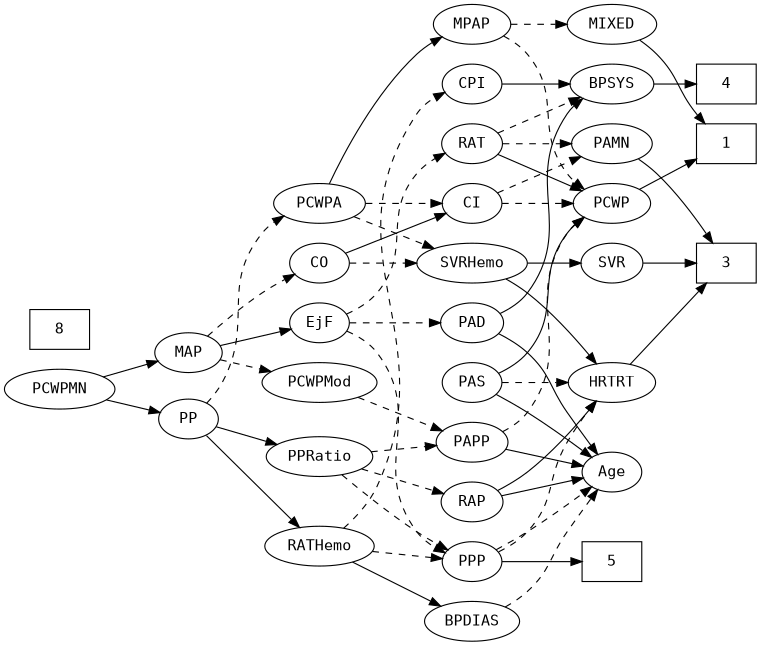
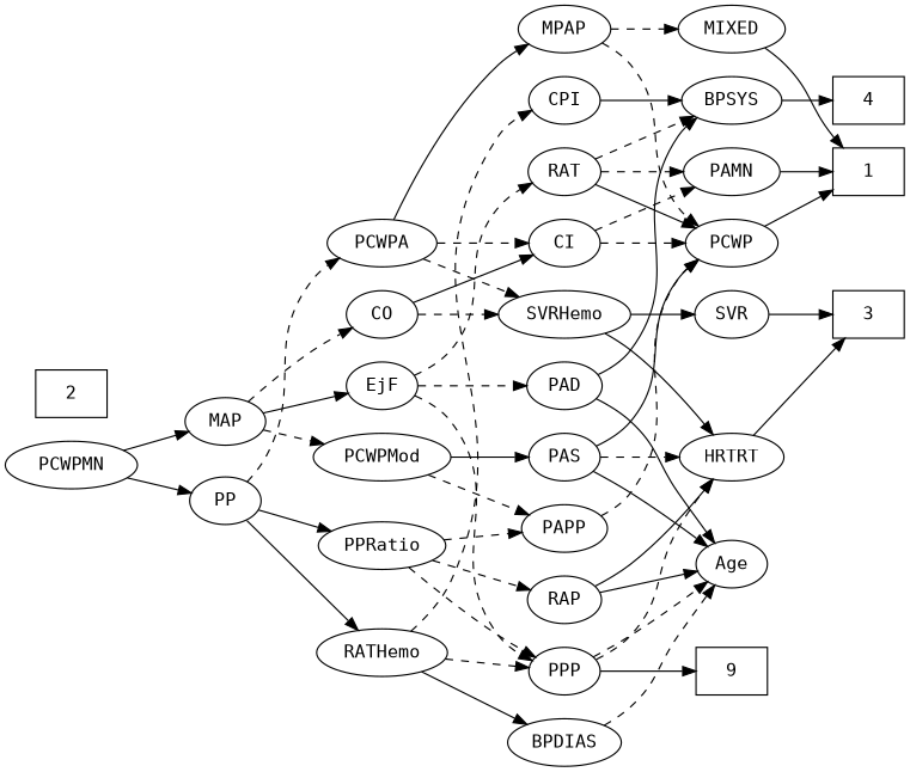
  strict digraph {
    fontname="DejaVu Sans Mono"
    rankdir=LR
    node [fontname="DejaVu Sans Mono"]
    edge [fontname="DejaVu Sans Mono" style=solid]
    1 [height=0.5 shape=box width=0.75]
-   2 [height=0.5 shape=box width=0.75 label=8]
+   2 [height=0.5 shape=box width=0.75]
    3 [height=0.5 shape=box width=0.75]
    4 [height=0.5 shape=box width=0.75]
-   5 [height=0.5 shape=box width=0.75]
+   5 [height=0.5 shape=box width=0.75 label=9]
    Age [height=0.5 width=0.75]
    EjF [height=0.5 width=0.75]
    PAD [height=0.5 width=0.79437]
    RAT [height=0.5 width=0.75827]
    PPP [height=0.5 width=0.75]
    BPSYS [height=0.5 width=1.0471]
    PCWP [height=0.5 width=0.97491]
    PAMN [height=0.5 width=1.011]
    HRTRT [height=0.5 width=1.1013]
    RAP [height=0.5 width=0.77632]
    MIXED [height=0.5 width=1.1193]
    MPAP [height=0.5 width=0.97491]
    CO [height=0.5 width=0.75]
    SVRHemo [height=0.5 width=1.3902]
    CI [height=0.5 width=0.75]
    SVR [height=0.5 width=0.77632]
    PAS [height=0.5 width=0.75]
    RATHemo [height=0.5 width=1.3721]
    CPI [height=0.5 width=0.75]
    BPDIAS [height=0.5 width=1.1735]
    PCWPMod [height=0.5 width=1.4443]
    PAPP [height=0.5 width=0.88464]
    PCWPA [height=0.5 width=1.1555]
    PCWPMN [height=0.5 width=1.3902]
    MAP [height=0.5 width=0.84854]
    PP [height=0.5 width=0.75]
    PPRatio [height=0.5 width=1.1013]
    EjF -> PAD [style=dashed]
    EjF -> RAT [style=dashed]
    EjF -> PPP [style=dashed]
    PAD -> Age
    PAD -> BPSYS
    RAT -> BPSYS [style=dashed]
    RAT -> PCWP
    RAT -> PAMN [style=dashed]
    PPP -> 5
    PPP -> Age [style=dashed]
    PPP -> HRTRT [style=dashed]
    BPSYS -> 4
    PCWP -> 1
-   PAMN -> 3
+   PAMN -> 1
    HRTRT -> 3
    RAP -> Age
    RAP -> HRTRT
    MIXED -> 1
    MPAP -> PCWP [style=dashed]
    MPAP -> MIXED [style=dashed]
    CO -> SVRHemo [style=dashed]
    CO -> CI
    SVRHemo -> HRTRT
    SVRHemo -> SVR
    CI -> PCWP [style=dashed]
    CI -> PAMN [style=dashed]
    SVR -> 3
    PAS -> Age
    PAS -> PCWP
    PAS -> HRTRT [style=dashed]
    RATHemo -> PPP [style=dashed]
    RATHemo -> CPI [style=dashed]
    RATHemo -> BPDIAS
    CPI -> BPSYS
    BPDIAS -> Age [style=dashed]
+   PCWPMod -> PAS
    PCWPMod -> PAPP [style=dashed]
-   PAPP -> Age
    PAPP -> PCWP [style=dashed]
    PCWPA -> MPAP
    PCWPA -> SVRHemo [style=dashed]
    PCWPA -> CI [style=dashed]
    PCWPMN -> MAP
    PCWPMN -> PP
    MAP -> EjF
    MAP -> CO [style=dashed]
    MAP -> PCWPMod [style=dashed]
    PP -> RATHemo
    PP -> PCWPA [style=dashed]
    PP -> PPRatio
    PPRatio -> PPP [style=dashed]
    PPRatio -> RAP [style=dashed]
    PPRatio -> PAPP [style=dashed]
  }
